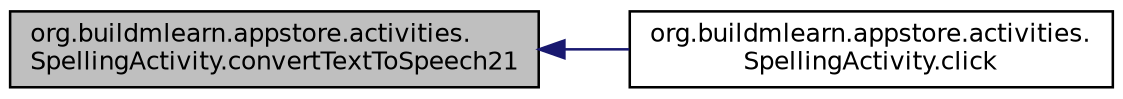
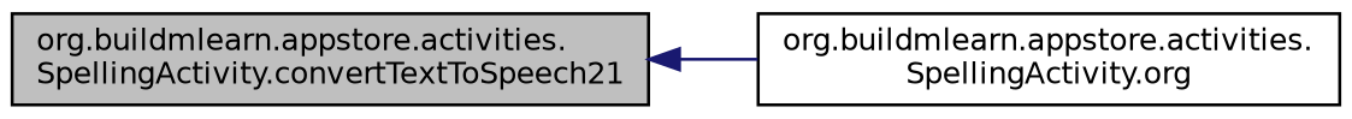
  digraph {
    rankdir=LR
    node [color=black fontname=Helvetica fontsize=10 shape=record]
    n1 [fillcolor=grey75 fontcolor=black height=0.2 label="org.buildmlearn.appstore.activities.\lSpellingActivity.convertTextToSpeech21" style=filled width=0.4]
-   n2 [height=0.2 label="org.buildmlearn.appstore.activities.\lSpellingActivity.click" width=0.4]
+   n2 [height=0.2 label="org.buildmlearn.appstore.activities.\lSpellingActivity.org" width=0.4]
    n1 -> n2 [color=midnightblue dir=back fontname=Helvetica fontsize=10 labelfontname=Helvetica labelfontsize=10 style=solid]
  }
